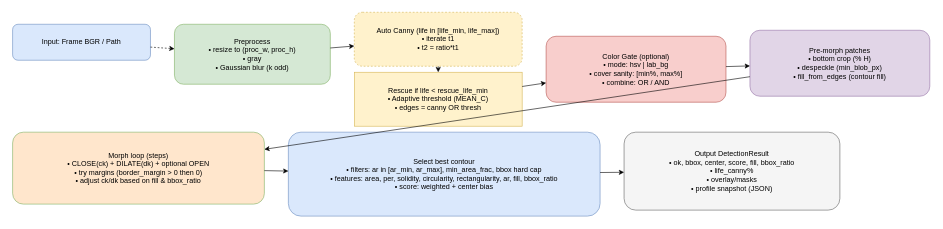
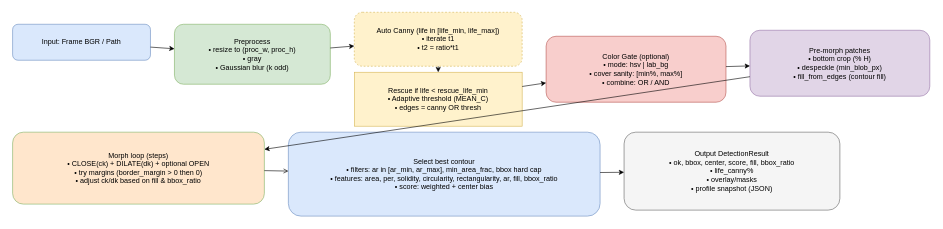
  <mxCell id="0" />
  <mxCell id="1" parent="0" />
  <mxCell id="2" value="Input: Frame BGR / Path" style="rounded=1;whiteSpace=wrap;html=1;fillColor=#dae8fc;strokeColor=#6c8ebf;" vertex="1" parent="1"><mxGeometry x="20" y="40" width="230" height="60" as="geometry" /></mxCell>
  <mxCell id="3" value="Preprocess&#10;• resize to (proc_w, proc_h)&#10;• gray&#10;• Gaussian blur (k odd)" style="rounded=1;whiteSpace=wrap;html=1;fillColor=#d5e8d4;strokeColor=#82b366;" vertex="1" parent="1"><mxGeometry x="290" y="40" width="260" height="100" as="geometry" /></mxCell>
  <mxCell id="4" value="Auto Canny (life in [life_min, life_max])&#10;• iterate t1&#10;• t2 = ratio*t1" style="rounded=1;whiteSpace=wrap;html=1;fillColor=#fff2cc;strokeColor=#d6b656;dashed=1;" vertex="1" parent="1"><mxGeometry x="590" y="20" width="280" height="90" as="geometry" /></mxCell>
  <mxCell id="5" value="Rescue if life &lt; rescue_life_min&#10;• Adaptive threshold (MEAN_C)&#10;• edges = canny OR thresh" style="whiteSpace=wrap;html=1;fillColor=#fff2cc;strokeColor=#d6b656;rounded=0;" vertex="1" parent="1"><mxGeometry x="590" y="120" width="280" height="90" as="geometry" /></mxCell>
  <mxCell id="6" value="Color Gate (optional)&#10;• mode: hsv | lab_bg&#10;• cover sanity: [min%, max%]&#10;• combine: OR / AND" style="rounded=1;whiteSpace=wrap;html=1;fillColor=#f8cecc;strokeColor=#b85450;" vertex="1" parent="1"><mxGeometry x="910" y="60" width="300" height="110" as="geometry" /></mxCell>
  <mxCell id="7" value="Pre‑morph patches&#10;• bottom crop (% H)&#10;• despeckle (min_blob_px)&#10;• fill_from_edges (contour fill)" style="rounded=1;whiteSpace=wrap;html=1;fillColor=#e1d5e7;strokeColor=#9673a6;" vertex="1" parent="1"><mxGeometry x="1250" y="50" width="300" height="110" as="geometry" /></mxCell>
  <mxCell id="8" value="Morph loop (steps)&#10;• CLOSE(ck) + DILATE(dk) + optional OPEN&#10;• try margins (border_margin &gt; 0 then 0)&#10;• adjust ck/dk based on fill &amp; bbox_ratio" style="rounded=1;whiteSpace=wrap;html=1;fillColor=#ffe6cc;strokeColor=#82b366;" vertex="1" parent="1"><mxGeometry x="20" y="220" width="420" height="120" as="geometry" /></mxCell>
  <mxCell id="9" value="Select best contour&#10;• filters: ar in [ar_min, ar_max], min_area_frac, bbox hard cap&#10;• features: area, per, solidity, circularity, rectangularity, ar, fill, bbox_ratio&#10;• score: weighted + center bias" style="rounded=1;whiteSpace=wrap;html=1;fillColor=#dae8fc;strokeColor=#6c8ebf;" vertex="1" parent="1"><mxGeometry x="480" y="220" width="520" height="140" as="geometry" /></mxCell>
  <mxCell id="10" value="Output DetectionResult&#10;• ok, bbox, center, score, fill, bbox_ratio&#10;• life_canny%&#10;• overlay/masks&#10;• profile snapshot (JSON)" style="rounded=1;whiteSpace=wrap;html=1;fillColor=#f5f5f5;strokeColor=#666666;" vertex="1" parent="1"><mxGeometry x="1040" y="220" width="360" height="130" as="geometry" /></mxCell>
- <mxCell id="11" edge="1" parent="1" source="2" target="3" style="dashed=1;"><mxGeometry relative="1" as="geometry" /></mxCell>
+ <mxCell id="11" edge="1" parent="1" source="2" target="3"><mxGeometry relative="1" as="geometry" /></mxCell>
  <mxCell id="12" edge="1" parent="1" source="3" target="4"><mxGeometry relative="1" as="geometry" /></mxCell>
  <mxCell id="13" edge="1" parent="1" source="4" target="5"><mxGeometry relative="1" as="geometry" /></mxCell>
  <mxCell id="14" edge="1" parent="1" source="5" target="6"><mxGeometry relative="1" as="geometry" /></mxCell>
  <mxCell id="15" edge="1" parent="1" source="6" target="7"><mxGeometry relative="1" as="geometry" /></mxCell>
  <mxCell id="16" edge="1" parent="1" source="7" target="8"><mxGeometry relative="1" as="geometry" /></mxCell>
- <mxCell id="17" edge="1" parent="1" source="8" target="9"><mxGeometry relative="1" as="geometry" /></mxCell>
+ <mxCell id="17" edge="1" parent="1" source="8" target="9" style="endArrow=open;"><mxGeometry relative="1" as="geometry" /></mxCell>
  <mxCell id="18" edge="1" parent="1" source="9" target="10"><mxGeometry relative="1" as="geometry" /></mxCell>
